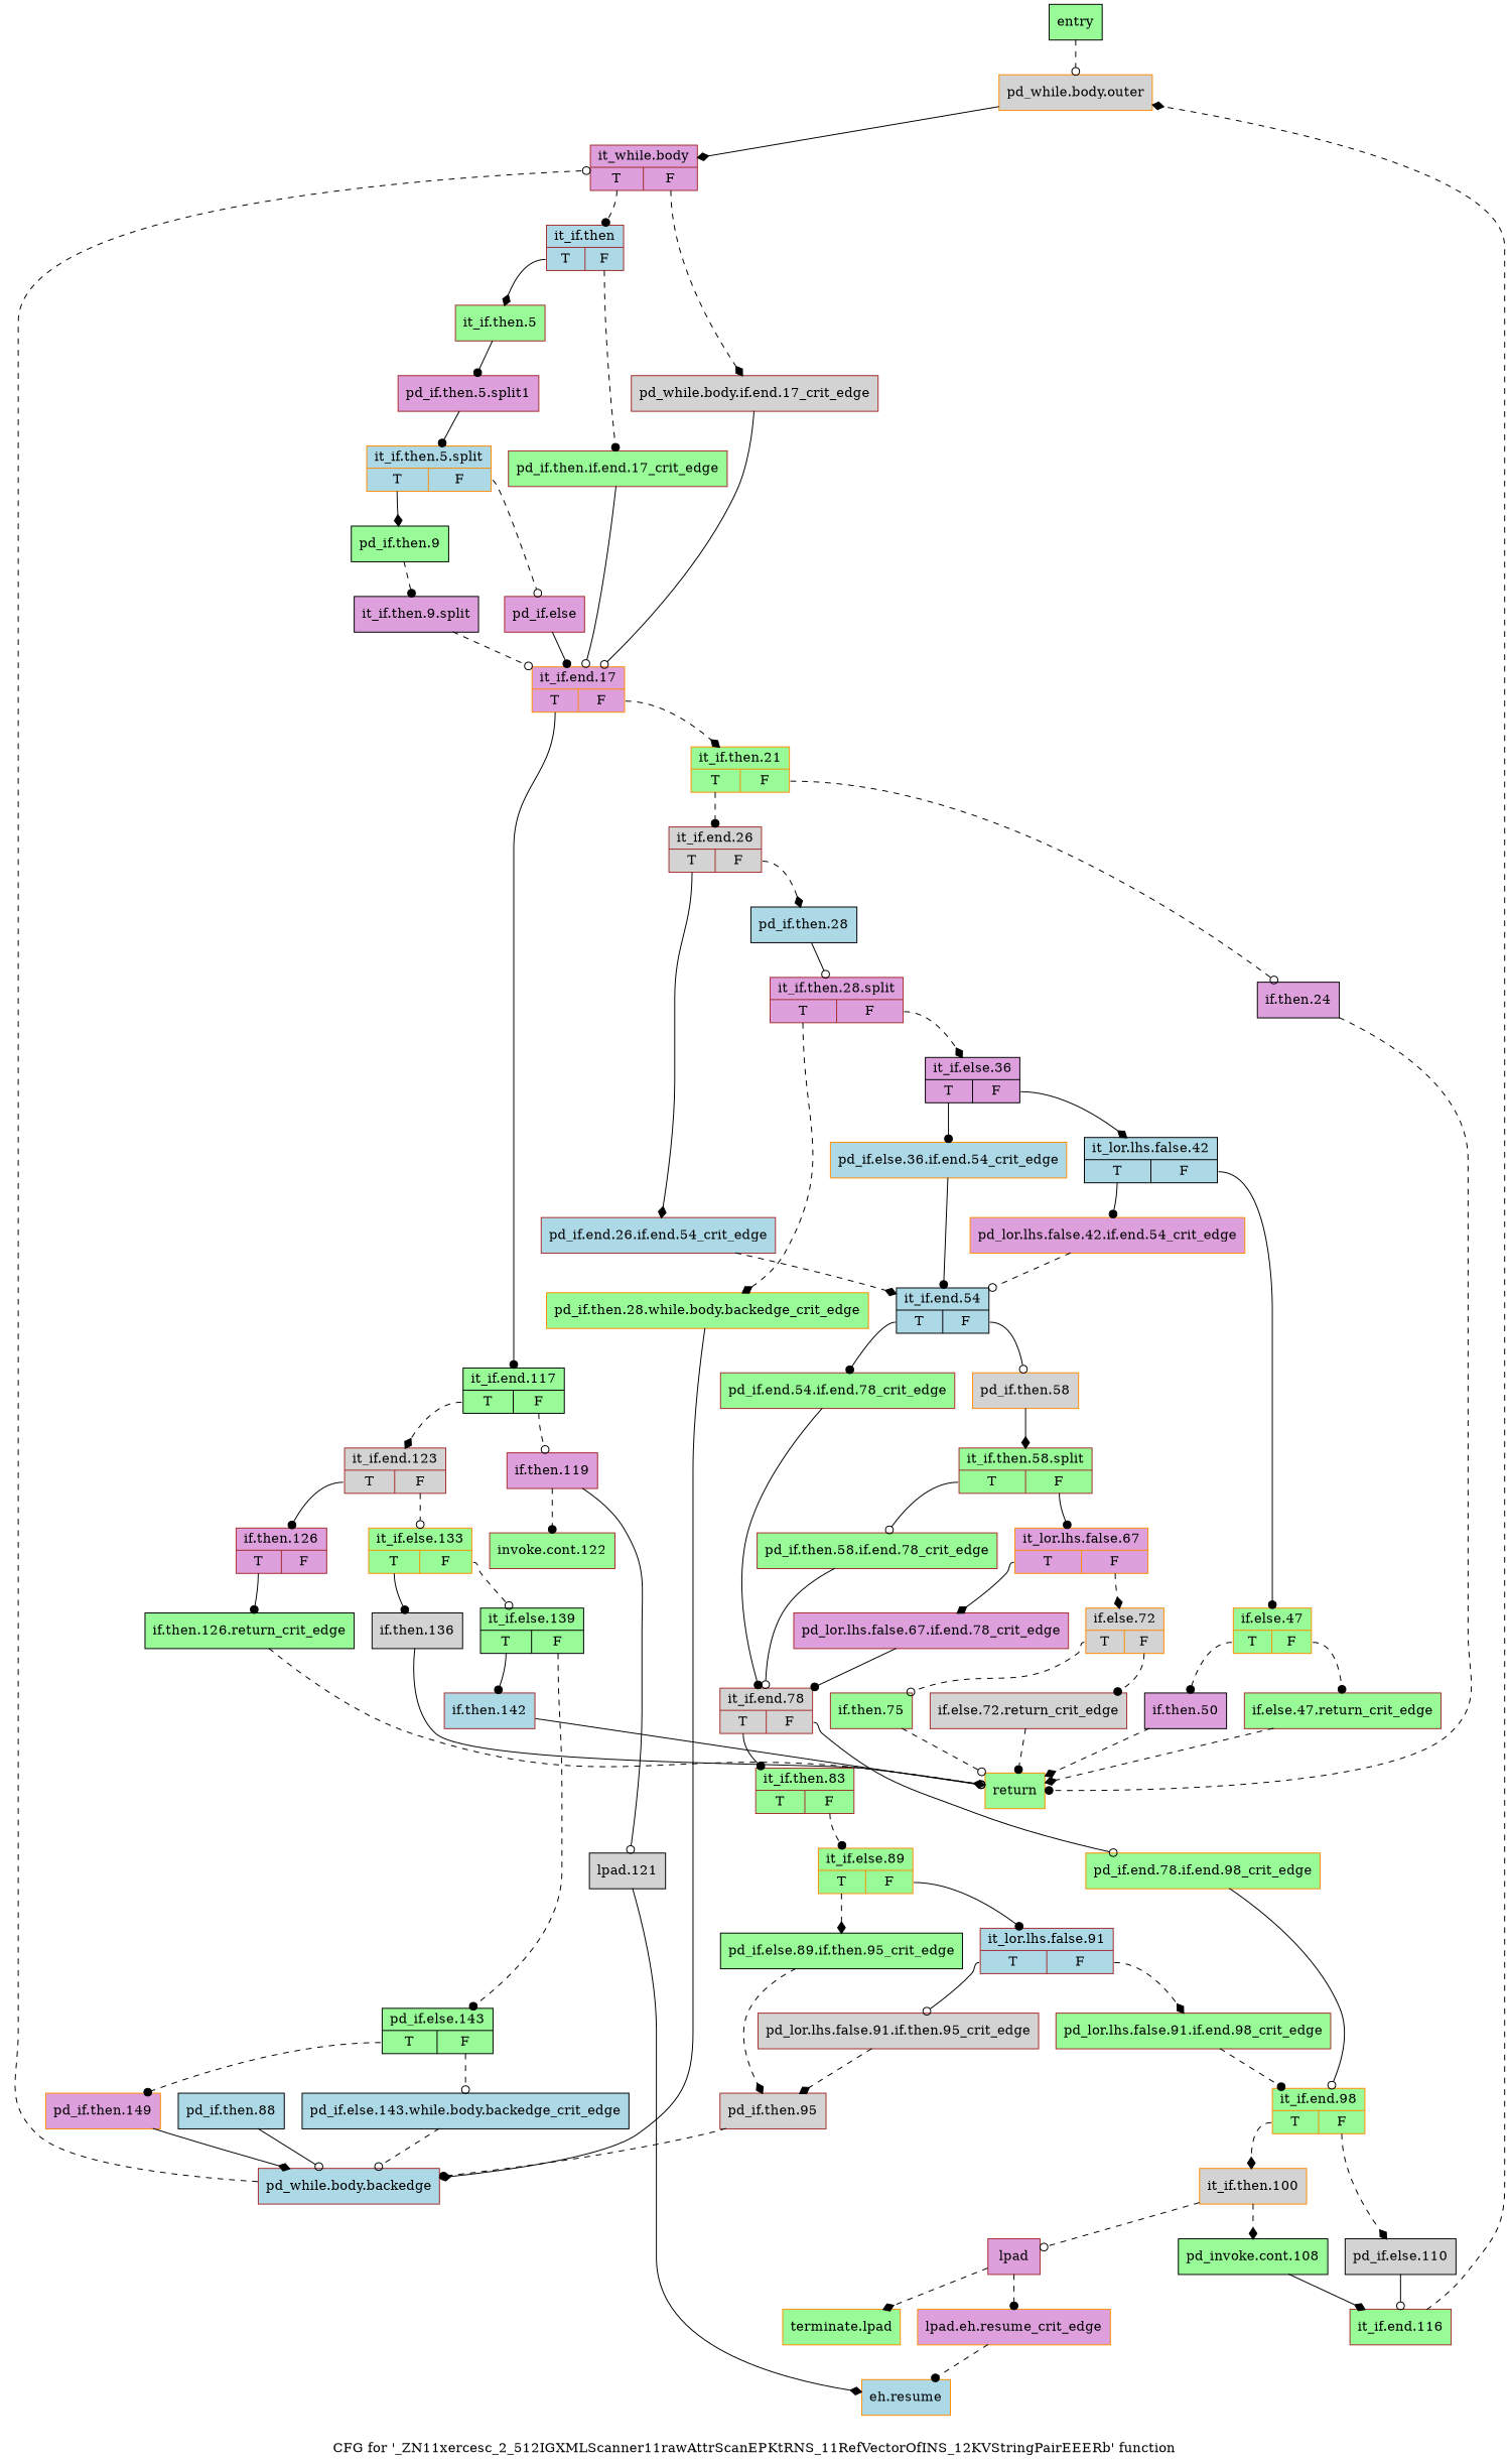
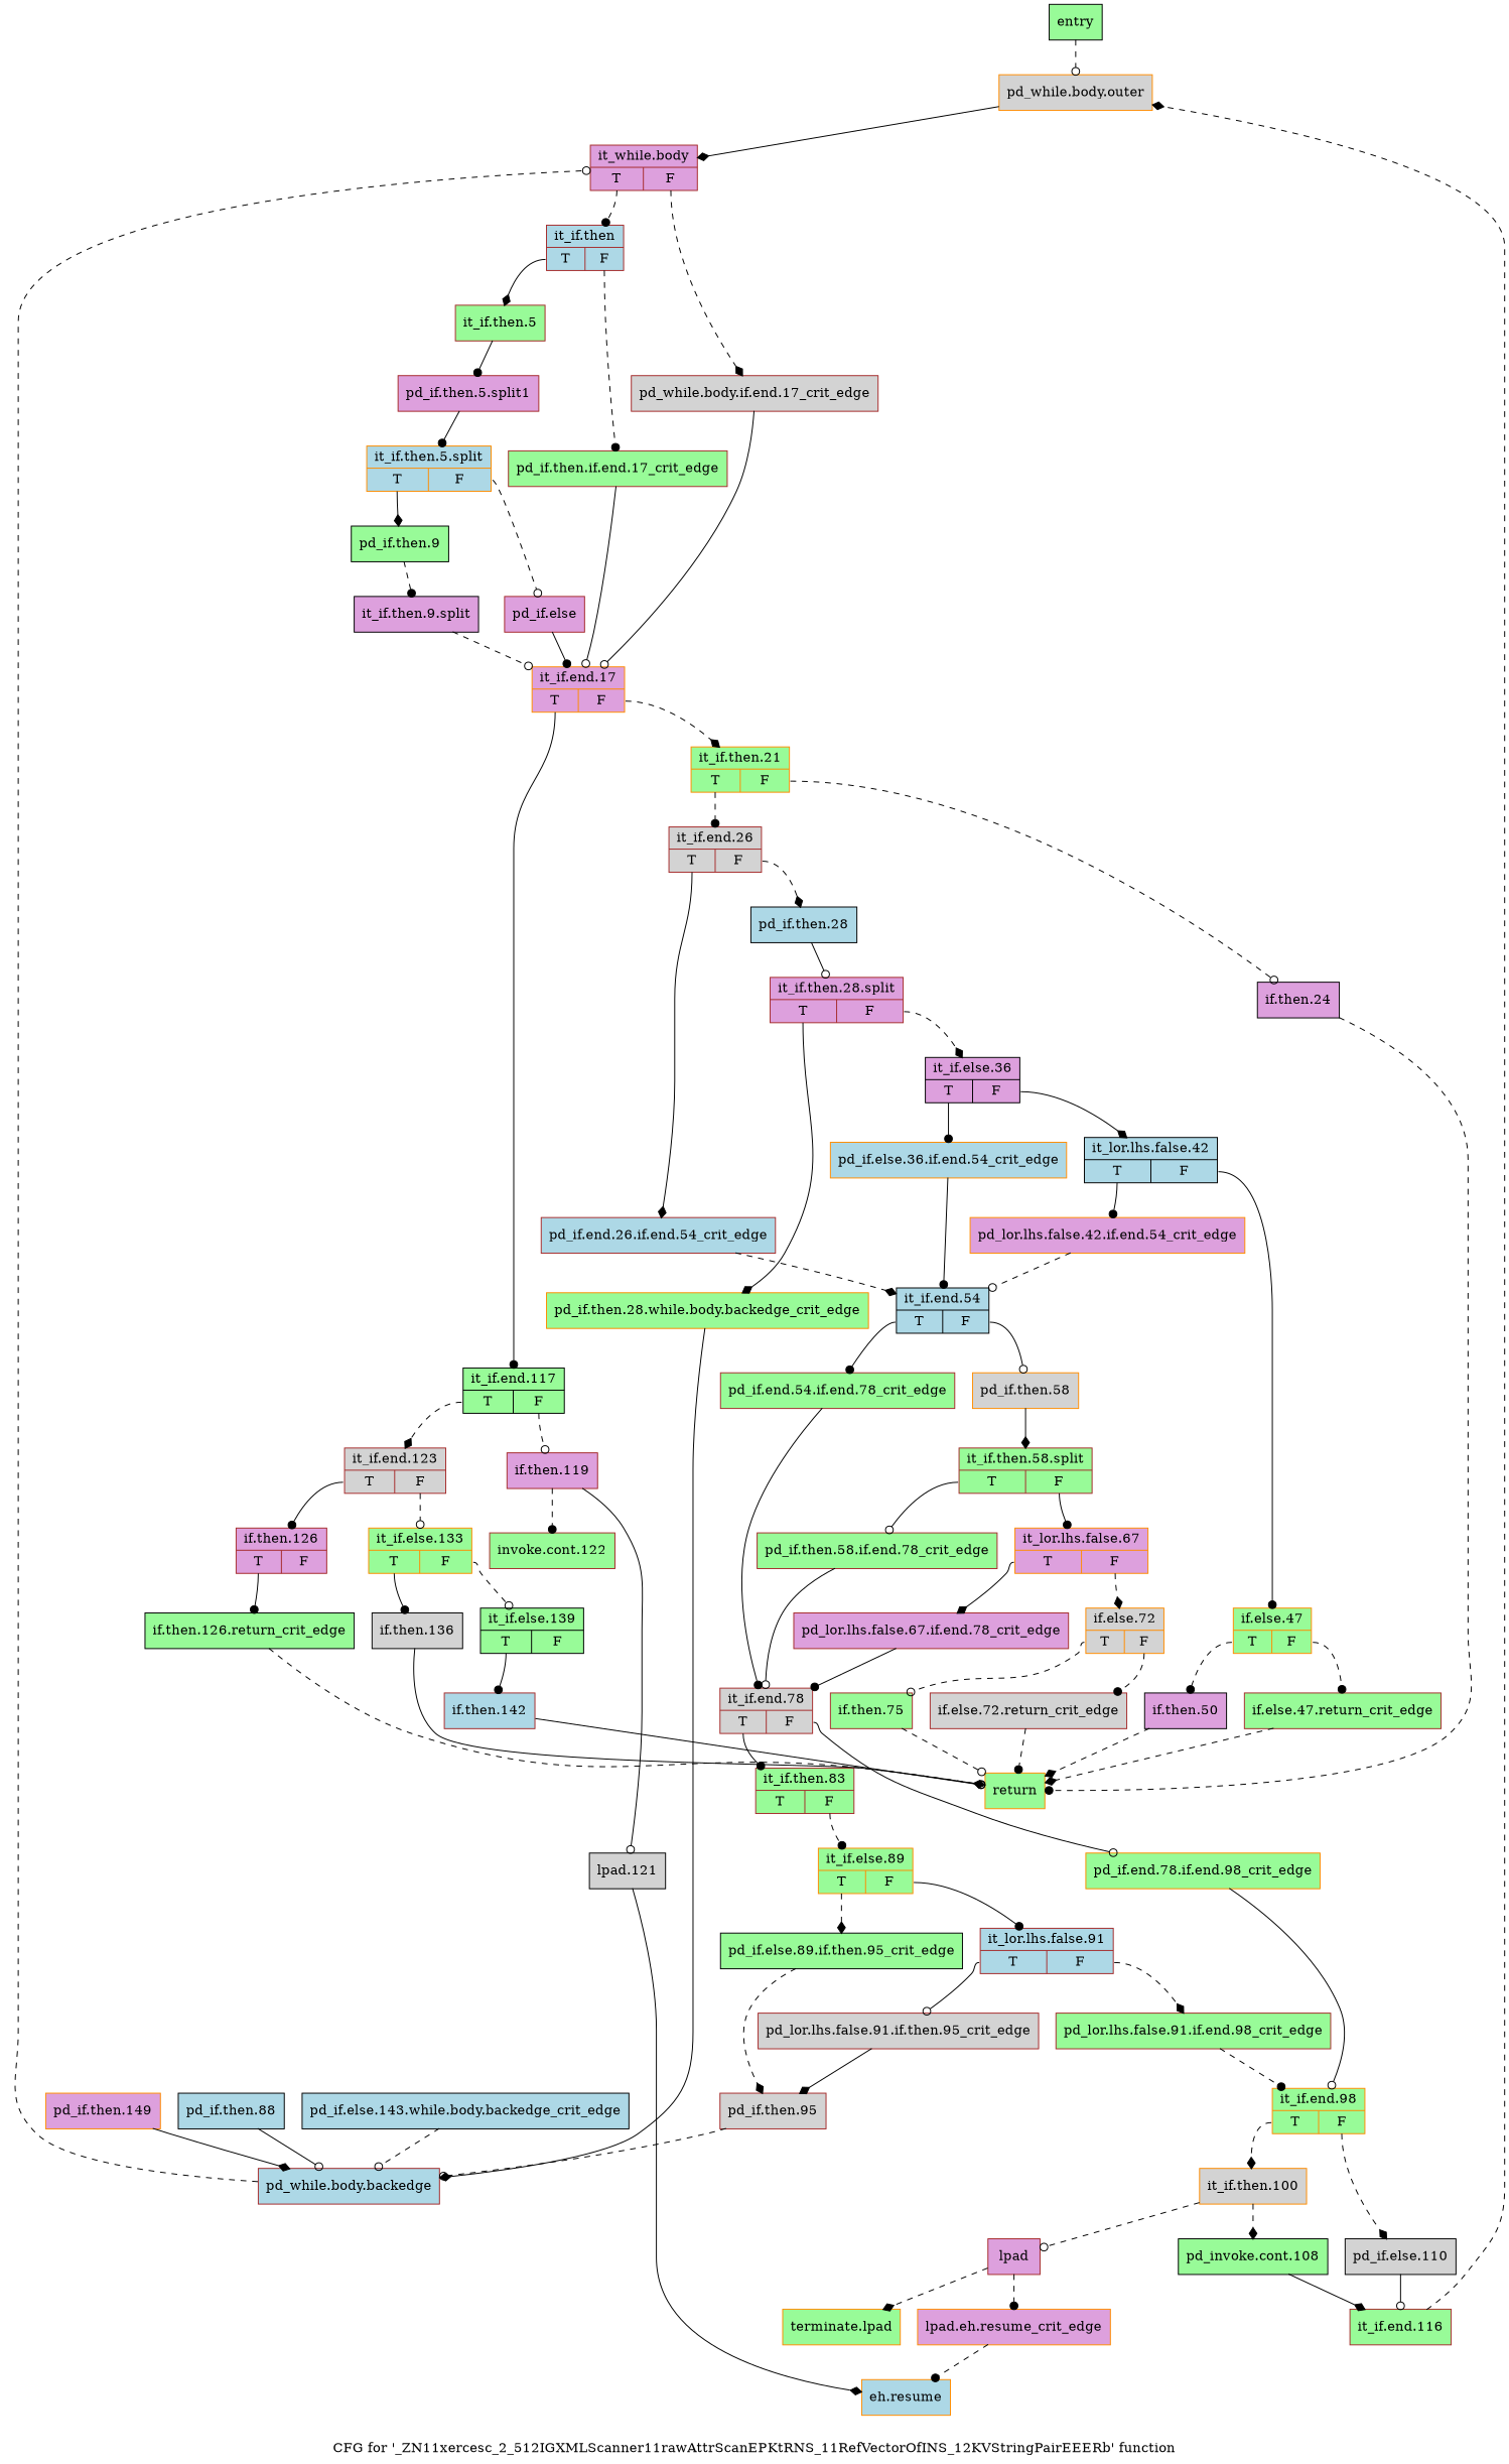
  digraph {
    label="CFG for '_ZN11xercesc_2_512IGXMLScanner11rawAttrScanEPKtRNS_11RefVectorOfINS_12KVStringPairEEERb' function"
    node [color=brown fillcolor=palegreen shape=record style=filled]
    edge [arrowhead=dot style=dashed]
    n1 [color=black label="{entry}"]
    n2 [color=darkorange fillcolor=lightgrey label="{pd_while.body.outer}"]
    n3 [fillcolor=plum label="{it_while.body|{<s0>T|<s1>F}}"]
    n4 [fillcolor=lightblue label="{it_if.then|{<s0>T|<s1>F}}"]
    n5 [fillcolor=lightgrey label="{pd_while.body.if.end.17_crit_edge}"]
    n6 [label="{it_if.then.5}"]
    n7 [label="{pd_if.then.if.end.17_crit_edge}"]
    n8 [color=darkorange fillcolor=plum label="{it_if.end.17|{<s0>T|<s1>F}}"]
    n9 [fillcolor=plum label="{pd_if.then.5.split1}"]
    n10 [color=black label="{it_if.end.117|{<s0>T|<s1>F}}"]
    n11 [color=darkorange label="{it_if.then.21|{<s0>T|<s1>F}}"]
    n12 [fillcolor=lightgrey label="{it_if.end.123|{<s0>T|<s1>F}}"]
    n13 [fillcolor=plum label="{if.then.119}"]
    n14 [fillcolor=lightgrey label="{it_if.end.26|{<s0>T|<s1>F}}"]
    n15 [color=black fillcolor=plum label="{if.then.24}"]
    n16 [color=darkorange fillcolor=lightblue label="{it_if.then.5.split|{<s0>T|<s1>F}}"]
    n17 [color=black label="{pd_if.then.9}"]
    n18 [fillcolor=plum label="{pd_if.else}"]
    n19 [color=black fillcolor=plum label="{it_if.then.9.split}"]
    n20 [fillcolor=plum label="{if.then.126|{<s0>T|<s1>F}}"]
    n21 [color=darkorange label="{it_if.else.133|{<s0>T|<s1>F}}"]
    n22 [label="{invoke.cont.122}"]
    n23 [color=black fillcolor=lightgrey label="{lpad.121}"]
    n24 [fillcolor=lightblue label="{pd_if.end.26.if.end.54_crit_edge}"]
    n25 [color=black fillcolor=lightblue label="{pd_if.then.28}"]
    n26 [color=darkorange label="{return}"]
    n27 [color=black fillcolor=lightblue label="{it_if.end.54|{<s0>T|<s1>F}}"]
    n28 [fillcolor=plum label="{it_if.then.28.split|{<s0>T|<s1>F}}"]
    n29 [label="{pd_if.end.54.if.end.78_crit_edge}"]
    n30 [color=darkorange fillcolor=lightgrey label="{pd_if.then.58}"]
    n31 [color=darkorange label="{pd_if.then.28.while.body.backedge_crit_edge}"]
    n32 [color=black fillcolor=plum label="{it_if.else.36|{<s0>T|<s1>F}}"]
    n33 [fillcolor=lightgrey label="{it_if.end.78|{<s0>T|<s1>F}}"]
    n34 [label="{it_if.then.58.split|{<s0>T|<s1>F}}"]
    n35 [fillcolor=lightblue label="{pd_while.body.backedge}"]
    n36 [color=darkorange fillcolor=lightblue label="{pd_if.else.36.if.end.54_crit_edge}"]
    n37 [color=black fillcolor=lightblue label="{it_lor.lhs.false.42|{<s0>T|<s1>F}}"]
    n38 [color=darkorange fillcolor=plum label="{pd_lor.lhs.false.42.if.end.54_crit_edge}"]
    n39 [color=darkorange label="{if.else.47|{<s0>T|<s1>F}}"]
    n40 [color=black fillcolor=plum label="{if.then.50}"]
    n41 [label="{if.else.47.return_crit_edge}"]
    n42 [label="{it_if.then.83|{<s0>T|<s1>F}}"]
    n43 [color=darkorange label="{pd_if.end.78.if.end.98_crit_edge}"]
    n44 [label="{pd_if.then.58.if.end.78_crit_edge}"]
    n45 [color=darkorange fillcolor=plum label="{it_lor.lhs.false.67|{<s0>T|<s1>F}}"]
    n46 [color=darkorange label="{it_if.else.89|{<s0>T|<s1>F}}"]
    n47 [color=darkorange label="{it_if.end.98|{<s0>T|<s1>F}}"]
    n48 [fillcolor=plum label="{pd_lor.lhs.false.67.if.end.78_crit_edge}"]
    n49 [color=darkorange fillcolor=lightgrey label="{if.else.72|{<s0>T|<s1>F}}"]
    n50 [label="{if.then.75}"]
    n51 [fillcolor=lightgrey label="{if.else.72.return_crit_edge}"]
    n52 [color=black fillcolor=lightblue label="{pd_if.then.88}"]
    n53 [color=black label="{pd_if.else.89.if.then.95_crit_edge}"]
    n54 [fillcolor=lightblue label="{it_lor.lhs.false.91|{<s0>T|<s1>F}}"]
    n55 [color=darkorange fillcolor=lightgrey label="{it_if.then.100}"]
    n56 [color=black fillcolor=lightgrey label="{pd_if.else.110}"]
    n57 [color=black label="{pd_invoke.cont.108}"]
    n58 [fillcolor=plum label="{lpad}"]
    n59 [label="{it_if.end.116}"]
    n60 [fillcolor=lightgrey label="{pd_if.then.95}"]
    n61 [fillcolor=lightgrey label="{pd_lor.lhs.false.91.if.then.95_crit_edge}"]
    n62 [label="{pd_lor.lhs.false.91.if.end.98_crit_edge}"]
    n63 [color=darkorange fillcolor=plum label="{lpad.eh.resume_crit_edge}"]
    n64 [color=darkorange label="{terminate.lpad}"]
    n65 [color=darkorange fillcolor=lightblue label="{eh.resume}"]
    n66 [color=black label="{if.then.126.return_crit_edge}"]
    n67 [color=black fillcolor=lightgrey label="{if.then.136}"]
    n68 [color=black label="{it_if.else.139|{<s0>T|<s1>F}}"]
    n69 [fillcolor=lightblue label="{if.then.142}"]
-   n70 [color=black label="{pd_if.else.143|{<s0>T|<s1>F}}"]
    n71 [color=darkorange fillcolor=plum label="{pd_if.then.149}"]
    n72 [color=black fillcolor=lightblue label="{pd_if.else.143.while.body.backedge_crit_edge}"]
    n1 -> n2 [arrowhead=odot]
    n2 -> n3 [arrowhead=diamond style=solid]
    n3 -> n4 [tailport=s0]
    n3 -> n5 [arrowhead=diamond tailport=s1]
    n4 -> n6 [arrowhead=diamond style=solid tailport=s0]
    n4 -> n7 [tailport=s1]
    n5 -> n8 [arrowhead=odot style=solid]
    n6 -> n9 [style=solid]
    n7 -> n8 [arrowhead=odot style=solid]
    n8 -> n10 [style=solid tailport=s0]
    n8 -> n11 [arrowhead=diamond tailport=s1]
    n9 -> n16 [style=solid]
    n10 -> n12 [arrowhead=diamond tailport=s0]
    n10 -> n13 [arrowhead=odot tailport=s1]
    n11 -> n14 [tailport=s0]
    n11 -> n15 [arrowhead=odot tailport=s1]
    n12 -> n20 [style=solid tailport=s0]
    n12 -> n21 [arrowhead=odot tailport=s1]
    n13 -> n22
    n13 -> n23 [arrowhead=odot style=solid]
    n14 -> n24 [arrowhead=diamond style=solid tailport=s0]
    n14 -> n25 [arrowhead=diamond tailport=s1]
    n15 -> n26
    n16 -> n17 [arrowhead=diamond style=solid tailport=s0]
    n16 -> n18 [arrowhead=odot tailport=s1]
    n17 -> n19
    n18 -> n8 [style=solid]
    n19 -> n8 [arrowhead=odot]
    n20 -> n66 [style=solid tailport=s0]
    n21 -> n67 [style=solid tailport=s0]
    n21 -> n68 [arrowhead=odot tailport=s1]
    n23 -> n65 [arrowhead=diamond style=solid]
    n24 -> n27 [arrowhead=diamond]
    n25 -> n28 [arrowhead=odot style=solid]
    n27 -> n29 [style=solid tailport=s0]
    n27 -> n30 [arrowhead=odot style=solid tailport=s1]
-   n28 -> n31 [arrowhead=diamond tailport=s0]
+   n28 -> n31 [arrowhead=diamond style=solid tailport=s0]
    n28 -> n32 [arrowhead=diamond tailport=s1]
    n29 -> n33 [style=solid]
    n30 -> n34 [arrowhead=diamond style=solid]
    n31 -> n35 [arrowhead=diamond style=solid]
    n32 -> n36 [style=solid tailport=s0]
    n32 -> n37 [arrowhead=diamond style=solid tailport=s1]
    n33 -> n42 [style=solid tailport=s0]
    n33 -> n43 [arrowhead=odot style=solid tailport=s1]
    n34 -> n44 [arrowhead=odot style=solid tailport=s0]
    n34 -> n45 [style=solid tailport=s1]
    n35 -> n3 [arrowhead=odot]
    n36 -> n27 [style=solid]
    n37 -> n38 [style=solid tailport=s0]
    n37 -> n39 [style=solid tailport=s1]
    n38 -> n27 [arrowhead=odot]
    n39 -> n40 [tailport=s0]
    n39 -> n41 [tailport=s1]
    n40 -> n26 [arrowhead=diamond]
    n41 -> n26 [arrowhead=diamond]
    n42 -> n46 [tailport=s1]
    n43 -> n47 [arrowhead=odot style=solid]
    n44 -> n33 [arrowhead=odot style=solid]
    n45 -> n48 [arrowhead=diamond style=solid tailport=s0]
    n45 -> n49 [arrowhead=diamond tailport=s1]
    n46 -> n53 [arrowhead=diamond tailport=s0]
    n46 -> n54 [style=solid tailport=s1]
    n47 -> n55 [arrowhead=diamond tailport=s0]
    n47 -> n56 [arrowhead=diamond tailport=s1]
    n48 -> n33 [style=solid]
    n49 -> n50 [arrowhead=odot tailport=s0]
    n49 -> n51 [tailport=s1]
    n50 -> n26 [arrowhead=odot]
    n51 -> n26
    n52 -> n35 [arrowhead=odot style=solid]
    n53 -> n60 [arrowhead=diamond]
    n54 -> n61 [arrowhead=odot style=solid tailport=s0]
    n54 -> n62 [arrowhead=diamond tailport=s1]
    n55 -> n57 [arrowhead=diamond]
    n55 -> n58 [arrowhead=odot]
    n56 -> n59 [arrowhead=odot style=solid]
    n57 -> n59 [arrowhead=diamond style=solid]
    n58 -> n63
    n58 -> n64 [arrowhead=diamond]
    n59 -> n2 [arrowhead=diamond]
-   n60 -> n35
-   n61 -> n60 [arrowhead=diamond]
+   n60 -> n35 [arrowhead=odot]
+   n61 -> n60 [arrowhead=diamond style=solid]
    n62 -> n47
    n63 -> n65
    n66 -> n26 [arrowhead=diamond]
    n67 -> n26 [arrowhead=odot style=solid]
    n68 -> n69 [style=solid tailport=s0]
-   n68 -> n70 [tailport=s1]
    n69 -> n26 [arrowhead=odot style=solid]
-   n70 -> n71 [tailport=s0]
-   n70 -> n72 [arrowhead=odot tailport=s1]
    n71 -> n35 [arrowhead=diamond style=solid]
    n72 -> n35 [arrowhead=odot]
  }
